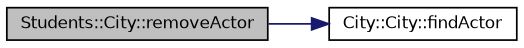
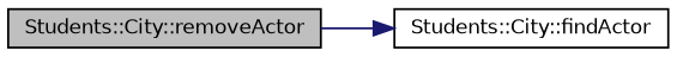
  digraph {
    rankdir=LR
    node [color=black fontname=Helvetica fontsize=10 shape=record style=filled]
    n1 [fillcolor=grey75 fontcolor=black height=0.2 label="Students::City::removeActor" width=0.4]
-   n2 [fillcolor=white height=0.2 label="City::City::findActor" width=0.4]
+   n2 [fillcolor=white height=0.2 label="Students::City::findActor" width=0.4]
    n1 -> n2 [color=midnightblue fontname=Helvetica fontsize=10 labelfontname=Helvetica labelfontsize=10 style=solid]
  }
